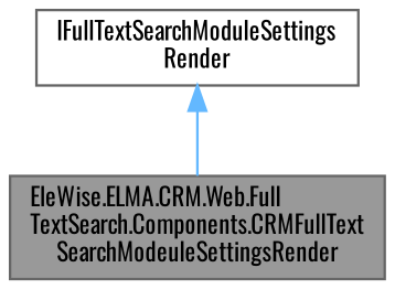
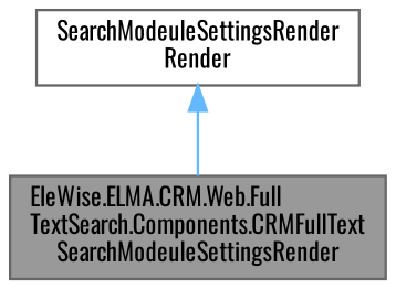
  digraph {
    fontname=Oswald
    node [color=gray40 fontname=Oswald fontsize=10 shape=box style=filled]
    n1 [fillcolor=grey60 fontcolor=black height=0.2 label="EleWise.ELMA.CRM.Web.Full\lTextSearch.Components.CRMFullText\lSearchModeuleSettingsRender" width=0.4]
-   n2 [fillcolor=white height=0.2 label="IFullTextSearchModuleSettings\lRender" width=0.4]
+   n2 [fillcolor=white height=0.2 label="SearchModeuleSettingsRender\lRender" width=0.4]
    n2 -> n1 [color=steelblue1 dir=back fontname=Oswald fontsize=10 labelfontname=Helvetica labelfontsize=10 style=solid]
  }
